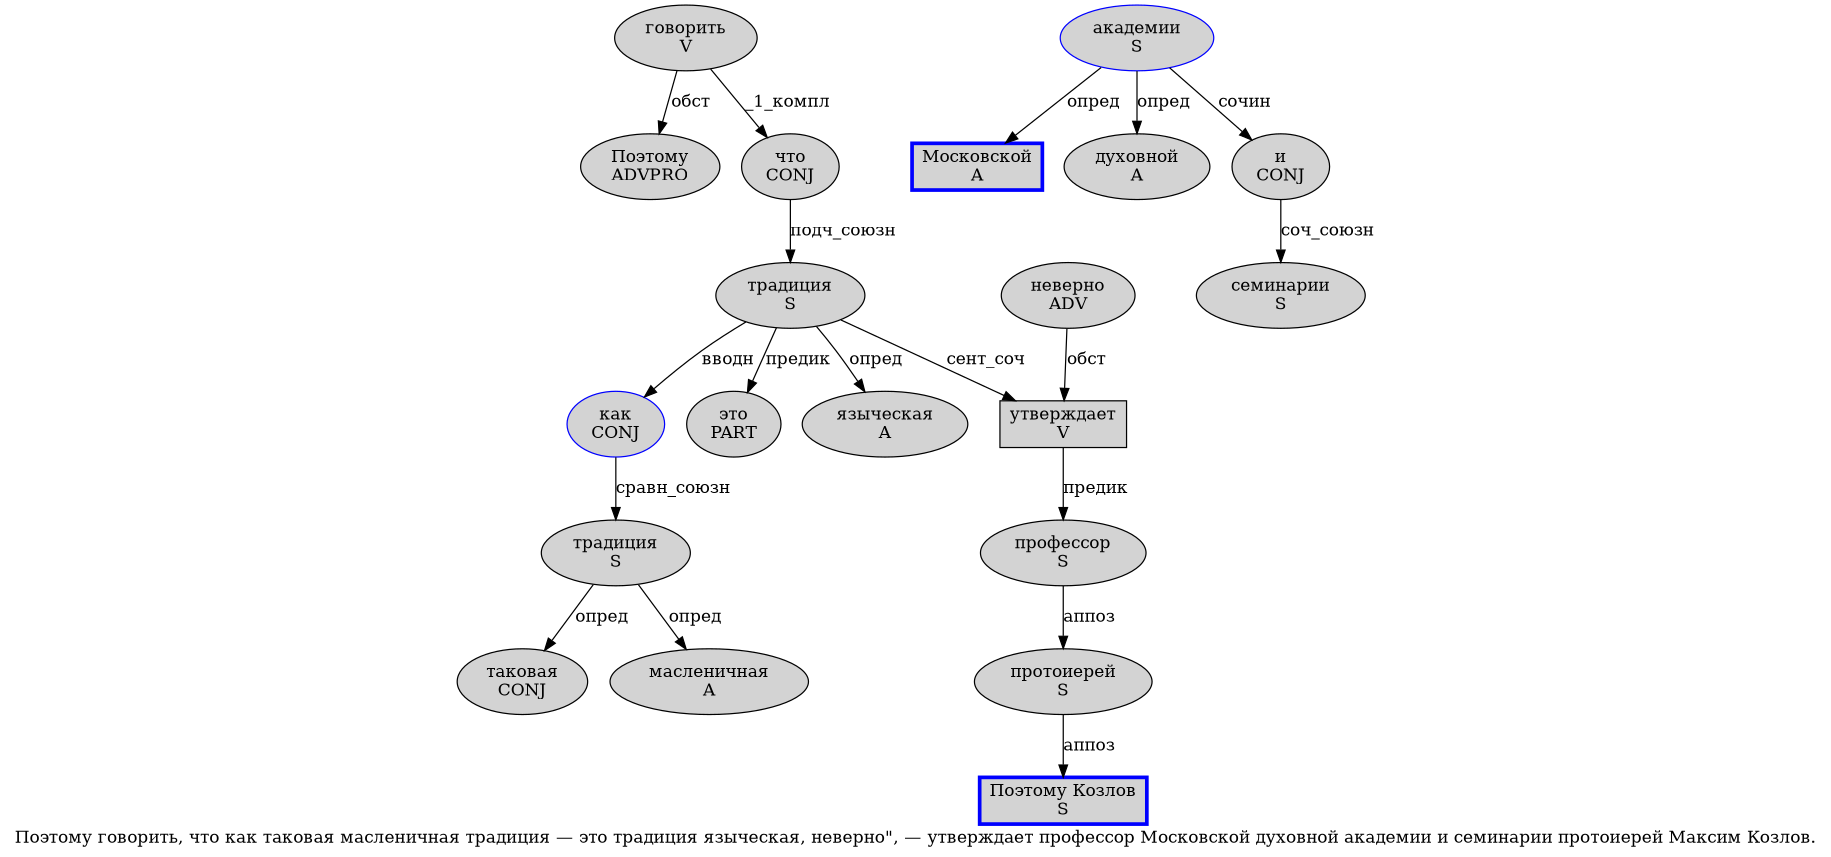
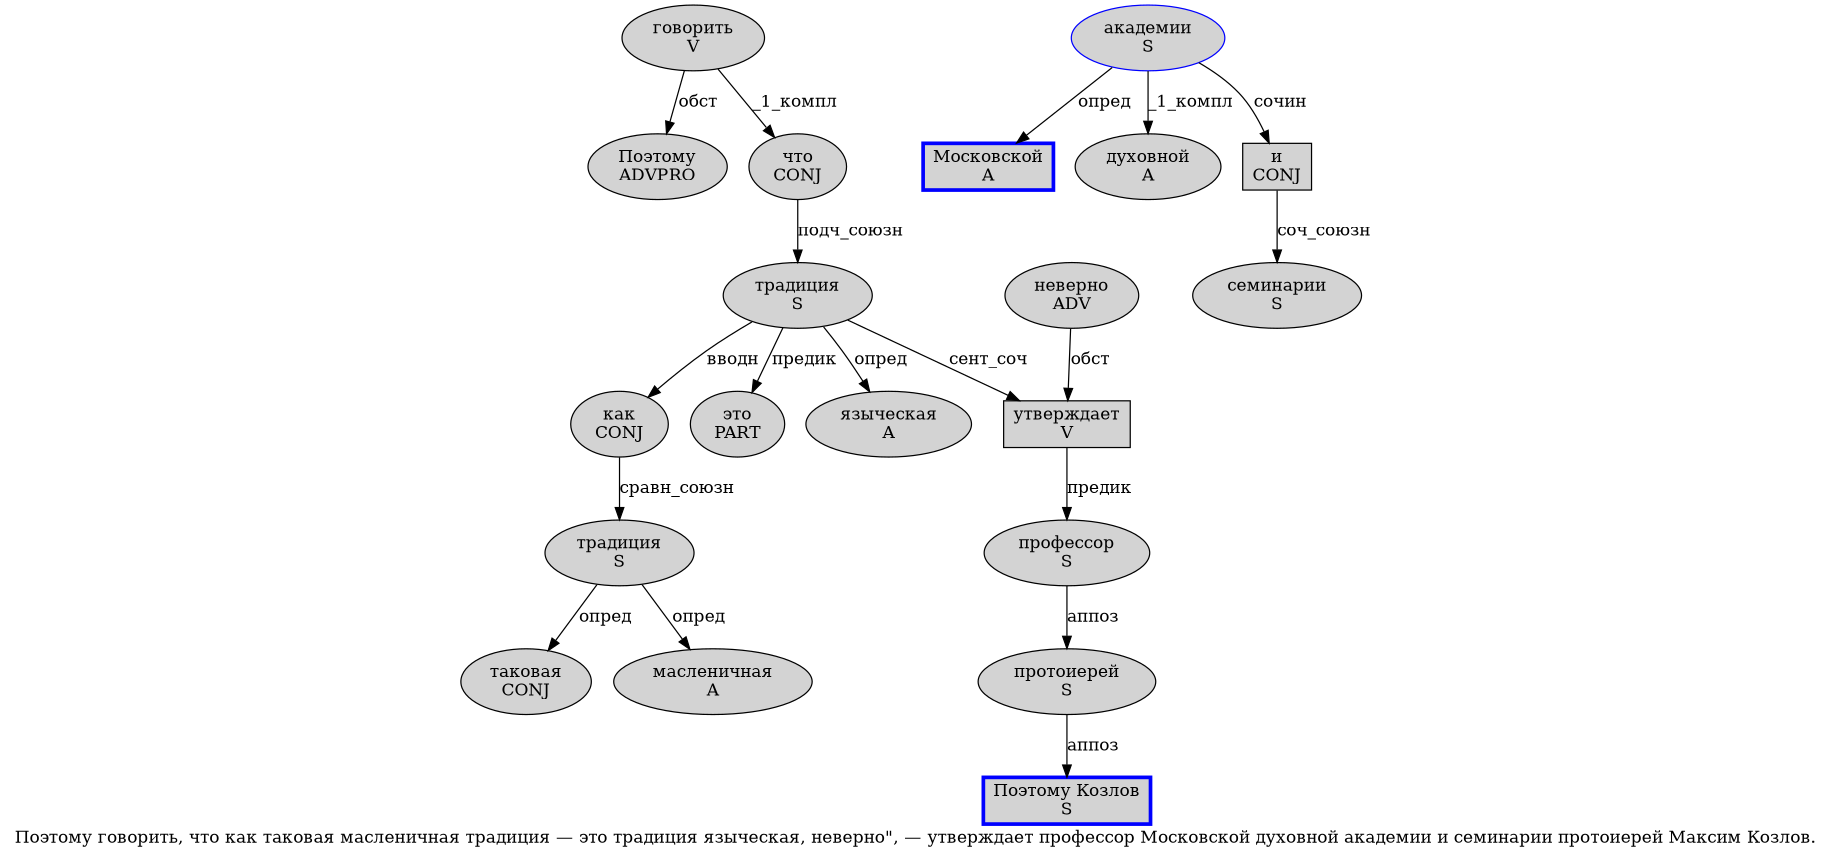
  digraph {
    label="Поэтому говорить, что как таковая масленичная традиция — это традиция языческая, неверно\", — утверждает профессор Московской духовной академии и семинарии протоиерей Максим Козлов."
    node [fillcolor=lightgray penwidth=1 shape=ellipse style=filled]
    n1 [label="Поэтому\nADVPRO"]
    n2 [label="говорить\nV"]
    n3 [label="что\nCONJ"]
    n4 [label="традиция\nS"]
-   n5 [label="как\nCONJ" color=blue]
+   n5 [label="как\nCONJ"]
    n6 [label="это\nPART"]
    n7 [label="языческая\nA"]
    n8 [label="утверждает\nV" shape=box]
    n9 [label="традиция\nS"]
    n10 [label="таковая\nCONJ"]
    n11 [label="масленичная\nA"]
    n12 [label="профессор\nS"]
    n13 [label="неверно\nADV"]
    n14 [label="протоиерей\nS"]
    n15 [color=blue label="академии\nS"]
    n16 [color=blue label="Московской\nA" penwidth=3 shape=box]
    n17 [label="духовной\nA"]
-   n18 [label="и\nCONJ"]
+   n18 [label="и\nCONJ" shape=box]
    n19 [color=blue label="Поэтому Козлов\nS" penwidth=3 shape=box]
    n20 [label="семинарии\nS"]
    n2 -> n1 [label="обст"]
    n2 -> n3 [label="_1_компл"]
    n3 -> n4 [label="подч_союзн"]
    n4 -> n5 [label="вводн"]
    n4 -> n6 [label="предик"]
    n4 -> n7 [label="опред"]
    n4 -> n8 [label="сент_соч"]
    n5 -> n9 [label="сравн_союзн"]
    n8 -> n12 [label="предик"]
    n9 -> n10 [label="опред"]
    n9 -> n11 [label="опред"]
    n12 -> n14 [label="аппоз"]
    n13 -> n8 [label="обст"]
    n14 -> n19 [label="аппоз"]
    n15 -> n16 [label="опред"]
-   n15 -> n17 [label="опред"]
+   n15 -> n17 [label="_1_компл"]
    n15 -> n18 [label="сочин"]
    n18 -> n20 [label="соч_союзн"]
  }
